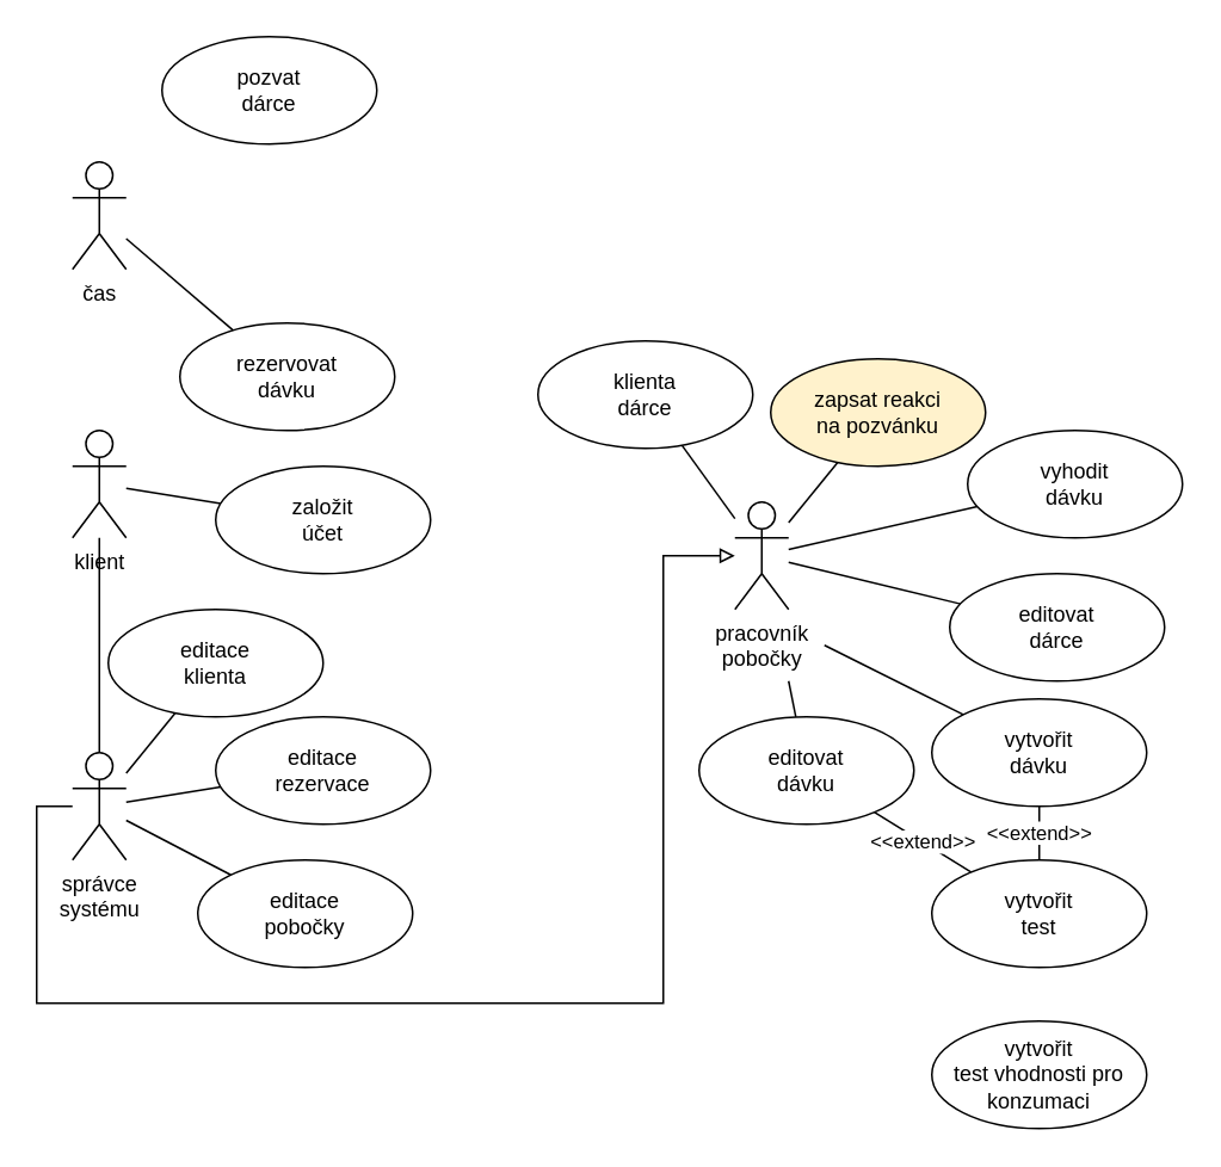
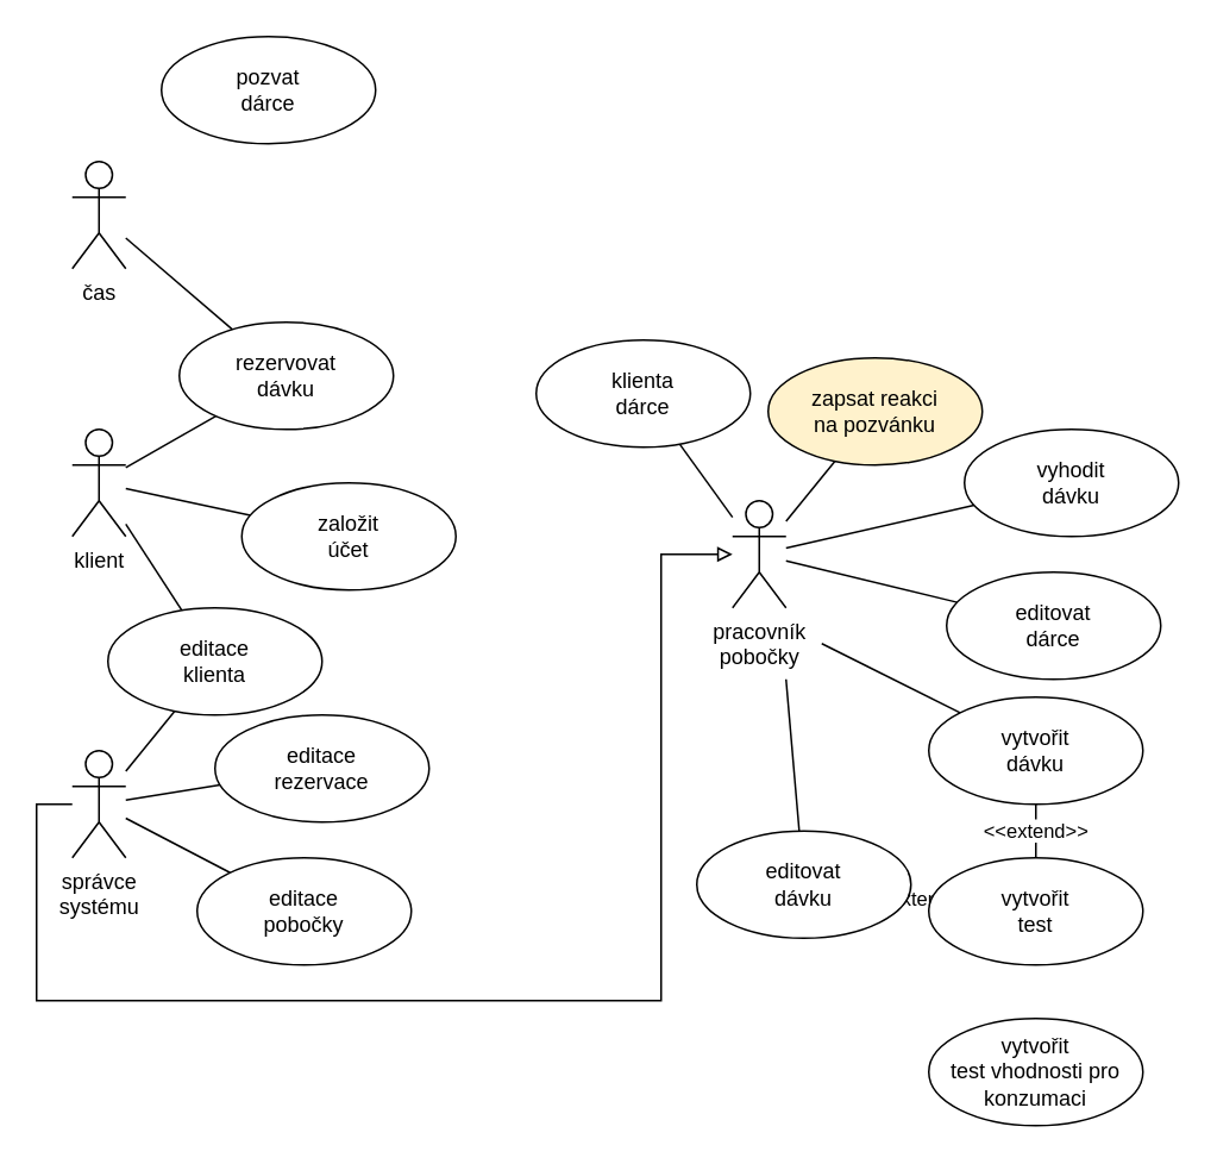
  <mxCell id="0" />
  <mxCell id="1" parent="0" />
  <mxCell id="2" value="" style="rounded=0;orthogonalLoop=1;jettySize=auto;html=1;endArrow=none;endFill=0;" parent="1" source="3" target="9" edge="1"><mxGeometry relative="1" as="geometry" /></mxCell>
  <mxCell id="3" value="čas" style="shape=umlActor;verticalLabelPosition=bottom;verticalAlign=top;html=1;outlineConnect=0;" parent="1" vertex="1"><mxGeometry x="40" y="90" width="30" height="60" as="geometry" /></mxCell>
  <mxCell id="4" value="pozvat&lt;br&gt;dárce" style="ellipse;whiteSpace=wrap;html=1;verticalAlign=middle;" parent="1" vertex="1"><mxGeometry x="90" y="20" width="120" height="60" as="geometry" /></mxCell>
+ <mxCell id="5" value="" style="rounded=0;orthogonalLoop=1;jettySize=auto;html=1;endArrow=none;endFill=0;" parent="1" source="8" target="9" edge="1"><mxGeometry relative="1" as="geometry" /></mxCell>
  <mxCell id="6" style="edgeStyle=none;rounded=0;orthogonalLoop=1;jettySize=auto;html=1;endArrow=none;endFill=0;" parent="1" source="8" target="10" edge="1"><mxGeometry relative="1" as="geometry" /></mxCell>
- <mxCell id="7" style="edgeStyle=none;rounded=0;orthogonalLoop=1;jettySize=auto;html=1;endArrow=none;endFill=0;" edge="1" parent="1" source="8" target="15"><mxGeometry relative="1" as="geometry" /></mxCell>
+ <mxCell id="7" style="edgeStyle=none;rounded=0;orthogonalLoop=1;jettySize=auto;html=1;endArrow=none;endFill=0;" edge="1" parent="1" source="8" target="35"><mxGeometry relative="1" as="geometry" /></mxCell>
  <mxCell id="8" value="klient" style="shape=umlActor;verticalLabelPosition=bottom;verticalAlign=top;html=1;outlineConnect=0;" parent="1" vertex="1"><mxGeometry x="40" y="240" width="30" height="60" as="geometry" /></mxCell>
  <mxCell id="9" value="rezervovat&lt;br&gt;dávku" style="ellipse;whiteSpace=wrap;html=1;verticalAlign=middle;" parent="1" vertex="1"><mxGeometry x="100" y="180" width="120" height="60" as="geometry" /></mxCell>
- <mxCell id="10" value="založit&lt;br&gt;účet" style="ellipse;whiteSpace=wrap;html=1;verticalAlign=middle;" parent="1" vertex="1"><mxGeometry x="120" y="260" width="120" height="60" as="geometry" /></mxCell>
+ <mxCell id="10" value="založit&lt;br&gt;účet" style="ellipse;whiteSpace=wrap;html=1;verticalAlign=middle;" parent="1" vertex="1"><mxGeometry x="135" y="270" width="120" height="60" as="geometry" /></mxCell>
  <mxCell id="11" value="" style="rounded=0;orthogonalLoop=1;jettySize=auto;html=1;endArrow=none;endFill=0;" parent="1" source="15" target="16" edge="1"><mxGeometry relative="1" as="geometry" /></mxCell>
  <mxCell id="12" style="edgeStyle=none;rounded=0;orthogonalLoop=1;jettySize=auto;html=1;endArrow=none;endFill=0;" parent="1" source="15" target="17" edge="1"><mxGeometry relative="1" as="geometry" /></mxCell>
  <mxCell id="13" style="edgeStyle=orthogonalEdgeStyle;rounded=0;orthogonalLoop=1;jettySize=auto;html=1;endArrow=block;endFill=0;" parent="1" source="15" target="23" edge="1"><mxGeometry relative="1" as="geometry"><Array as="points"><mxPoint x="20" y="450" /><mxPoint x="20" y="560" /><mxPoint x="370" y="560" /><mxPoint x="370" y="310" /></Array></mxGeometry></mxCell>
  <mxCell id="14" style="edgeStyle=none;rounded=0;orthogonalLoop=1;jettySize=auto;html=1;endArrow=none;endFill=0;" edge="1" parent="1" source="15" target="35"><mxGeometry relative="1" as="geometry" /></mxCell>
  <mxCell id="15" value="správce&lt;br&gt;systému" style="shape=umlActor;verticalLabelPosition=bottom;verticalAlign=top;html=1;outlineConnect=0;" parent="1" vertex="1"><mxGeometry x="40" y="420" width="30" height="60" as="geometry" /></mxCell>
  <mxCell id="16" value="editace&lt;br&gt;rezervace" style="ellipse;whiteSpace=wrap;html=1;verticalAlign=middle;" parent="1" vertex="1"><mxGeometry x="120" y="400" width="120" height="60" as="geometry" /></mxCell>
  <mxCell id="17" value="editace&lt;br&gt;pobočky" style="ellipse;whiteSpace=wrap;html=1;verticalAlign=middle;" parent="1" vertex="1"><mxGeometry x="110" y="480" width="120" height="60" as="geometry" /></mxCell>
  <mxCell id="18" value="" style="rounded=0;orthogonalLoop=1;jettySize=auto;html=1;endArrow=none;endFill=0;" parent="1" source="23" target="24" edge="1"><mxGeometry relative="1" as="geometry" /></mxCell>
  <mxCell id="19" style="edgeStyle=none;rounded=0;orthogonalLoop=1;jettySize=auto;html=1;endArrow=none;endFill=0;" edge="1" parent="1" target="32"><mxGeometry relative="1" as="geometry"><mxPoint x="460" y="360" as="sourcePoint" /></mxGeometry></mxCell>
  <mxCell id="20" style="edgeStyle=none;rounded=0;orthogonalLoop=1;jettySize=auto;html=1;endArrow=none;endFill=0;" edge="1" parent="1" source="23" target="30"><mxGeometry relative="1" as="geometry"><mxPoint x="440" y="380" as="sourcePoint" /></mxGeometry></mxCell>
  <mxCell id="21" style="edgeStyle=none;rounded=0;orthogonalLoop=1;jettySize=auto;html=1;endArrow=none;endFill=0;" edge="1" parent="1" source="23" target="33"><mxGeometry relative="1" as="geometry" /></mxCell>
  <mxCell id="22" style="edgeStyle=none;rounded=0;orthogonalLoop=1;jettySize=auto;html=1;endArrow=none;endFill=0;" edge="1" parent="1" target="34"><mxGeometry relative="1" as="geometry"><mxPoint x="440" y="380" as="sourcePoint" /></mxGeometry></mxCell>
  <mxCell id="23" value="pracovník&lt;br&gt;pobočky" style="shape=umlActor;verticalLabelPosition=bottom;verticalAlign=top;html=1;outlineConnect=0;" parent="1" vertex="1"><mxGeometry x="410" y="280" width="30" height="60" as="geometry" /></mxCell>
  <mxCell id="24" value="zapsat reakci&lt;br&gt;na pozvánku" style="ellipse;whiteSpace=wrap;html=1;verticalAlign=middle;fillColor=#fff2cc;" parent="1" vertex="1"><mxGeometry x="430" y="200" width="120" height="60" as="geometry" /></mxCell>
  <mxCell id="25" value="&amp;lt;&amp;lt;extend&amp;gt;&amp;gt;" style="rounded=0;orthogonalLoop=1;jettySize=auto;html=1;endArrow=none;endFill=0;" edge="1" parent="1" source="26" target="34"><mxGeometry relative="1" as="geometry" /></mxCell>
  <mxCell id="26" value="vytvořit&lt;br&gt;test" style="ellipse;whiteSpace=wrap;html=1;verticalAlign=middle;" parent="1" vertex="1"><mxGeometry x="520" y="480" width="120" height="60" as="geometry" /></mxCell>
  <mxCell id="27" value="vytvořit&lt;br&gt;test vhodnosti pro&lt;br&gt;konzumaci" style="ellipse;whiteSpace=wrap;html=1;verticalAlign=middle;" parent="1" vertex="1"><mxGeometry x="520" y="570" width="120" height="60" as="geometry" /></mxCell>
  <mxCell id="28" value="" style="rounded=0;orthogonalLoop=1;jettySize=auto;html=1;endArrow=none;endFill=0;" parent="1" source="23" target="29" edge="1"><mxGeometry relative="1" as="geometry" /></mxCell>
  <mxCell id="29" value="klienta&lt;br&gt;dárce" style="ellipse;whiteSpace=wrap;html=1;verticalAlign=middle;" parent="1" vertex="1"><mxGeometry x="300" y="190" width="120" height="60" as="geometry" /></mxCell>
  <mxCell id="30" value="vyhodit&lt;br&gt;dávku" style="ellipse;whiteSpace=wrap;html=1;verticalAlign=middle;" vertex="1" parent="1"><mxGeometry x="540" y="240" width="120" height="60" as="geometry" /></mxCell>
  <mxCell id="31" value="&amp;lt;&amp;lt;extend&amp;gt;&amp;gt;" style="edgeStyle=none;rounded=0;orthogonalLoop=1;jettySize=auto;html=1;endArrow=none;endFill=0;" edge="1" parent="1" source="32" target="26"><mxGeometry relative="1" as="geometry" /></mxCell>
  <mxCell id="32" value="vytvořit&lt;br&gt;dávku" style="ellipse;whiteSpace=wrap;html=1;verticalAlign=middle;" vertex="1" parent="1"><mxGeometry x="520" y="390" width="120" height="60" as="geometry" /></mxCell>
  <mxCell id="33" value="editovat&lt;br&gt;dárce" style="ellipse;whiteSpace=wrap;html=1;verticalAlign=middle;" vertex="1" parent="1"><mxGeometry x="530" y="320" width="120" height="60" as="geometry" /></mxCell>
- <mxCell id="34" value="editovat&lt;br&gt;dávku" style="ellipse;whiteSpace=wrap;html=1;verticalAlign=middle;" vertex="1" parent="1"><mxGeometry x="390" y="400" width="120" height="60" as="geometry" /></mxCell>
+ <mxCell id="34" value="editovat&lt;br&gt;dávku" style="ellipse;whiteSpace=wrap;html=1;verticalAlign=middle;" vertex="1" parent="1"><mxGeometry x="390" y="465" width="120" height="60" as="geometry" /></mxCell>
  <mxCell id="35" value="editace&lt;br&gt;klienta" style="ellipse;whiteSpace=wrap;html=1;verticalAlign=middle;" vertex="1" parent="1"><mxGeometry x="60" y="340" width="120" height="60" as="geometry" /></mxCell>
